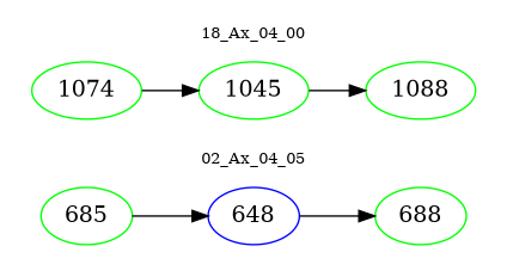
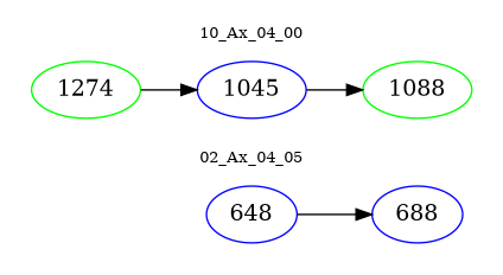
  digraph {
    rankdir=LR
    node [color=green]
    edge [color=black]
-   n1 [label=685]
    n2 [color=blue label=648]
-   n3 [label=688]
-   n4 [label=1074]
-   n5 [label=1045]
+   n3 [color=blue label=688]
+   n4 [label=1274]
+   n5 [color=blue label=1045]
    n6 [label=1088]
    subgraph cluster_1 {
      color=white
      fontsize=10
      label="02_Ax_04_05"
-     n1
      n2
      n3
    }
    subgraph cluster_2 {
      color=white
      fontsize=10
-     label="18_Ax_04_00"
+     label="10_Ax_04_00"
      n4
      n5
      n6
    }
-   n1 -> n2
    n2 -> n3
    n4 -> n5
    n5 -> n6
  }
